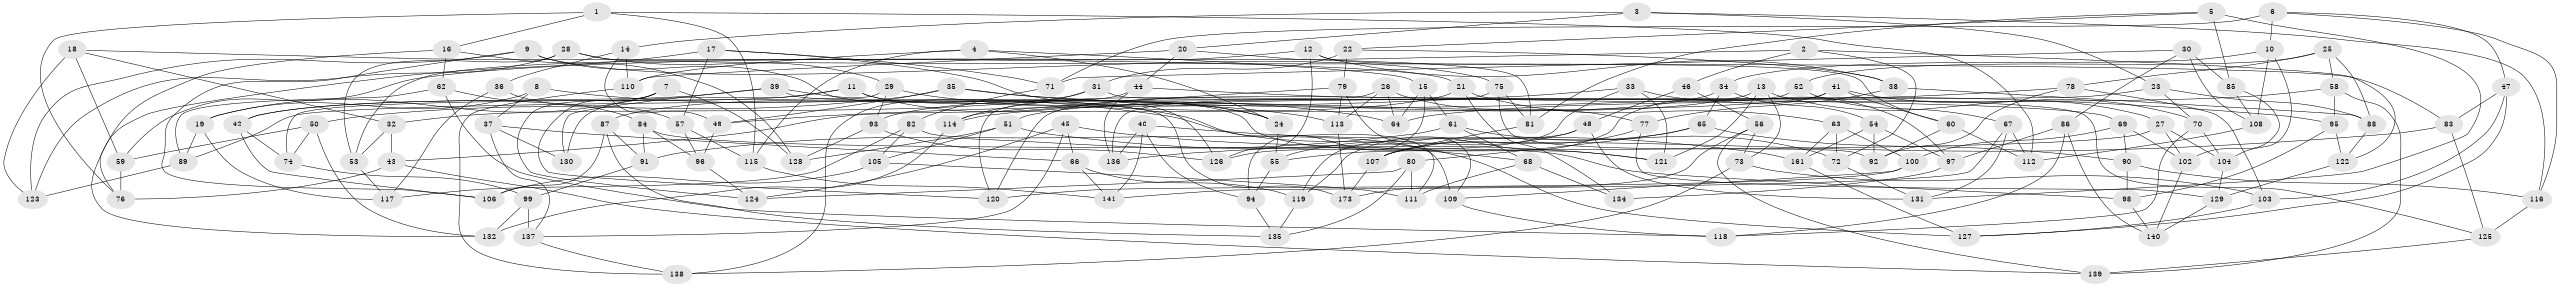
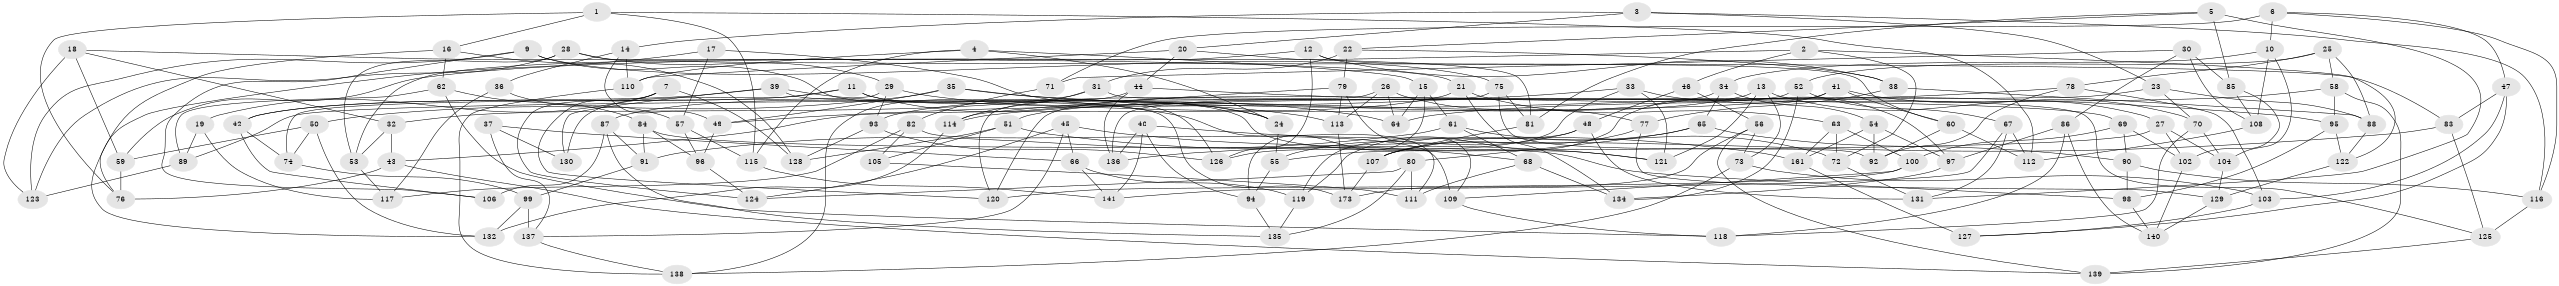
  graph {
    node [color=gray90 style=filled]
    1
    16
    76
    112
    115
    128
    62
    141
    2
    46
    59
    72
    122
    48
    56
    131
    129
    3
    14
    20
    23
    116
    110
    36
    49
    81
    44
    89
    70
    88
    125
    4
    15
    24
    61
    64
    94
    55
    138
    5
    22
    85
    38
    31
    79
    107
    108
    102
    6
    10
    47
    71
    34
    104
    127
    83
    103
    82
    7
    19
    120
    124
    117
-   8
    37
    130
    66
    137
    9
    75
    106
    123
    126
    136
    92
    93
    54
    65
    11
    42
    121
    74
    12
    53
    60
    77
    13
    27
    51
    73
    105
    57
    96
    68
    91
    135
    84
    118
    17
    132
    18
    21
    32
    63
    87
    134
    43
    69
    n109 [label=161]
    100
    114
    113
    109
    25
    52
    58
    78
    67
    95
    139
    26
    n122 [label=173]
    140
    28
    29
    99
    30
    86
    97
    33
    80
    90
    35
    50
    98
    119
    39
    111
    40
    41
    45
    1 -- 16
    1 -- 76
    1 -- 112
    1 -- 115
    16 -- 76
    16 -- 128
    16 -- 62
    115 -- 141
    62 -- 89
    62 -- 84
    62 -- 118
    2 -- 46
    2 -- 59
    2 -- 72
    2 -- 122
    46 -- 48
    46 -- 56
    59 -- 76
    72 -- 131
    122 -- 129
    48 -- 131
    48 -- 55
    48 -- 119
    56 -- 73
    56 -- 139
    56 -- n122
    129 -- 140
    3 -- 14
    3 -- 20
    3 -- 23
    3 -- 116
    14 -- 110
    14 -- 36
    14 -- 49
    20 -- 110
    20 -- 81
    20 -- 44
    23 -- 89
    23 -- 70
    23 -- 88
    116 -- 125
    110 -- 138
    36 -- 117
    36 -- 57
    49 -- 96
    81 -- 107
    44 -- 138
    44 -- 136
    44 -- 69
    89 -- 123
    70 -- 104
    70 -- 118
    88 -- 122
    125 -- 139
    4 -- 115
    4 -- 110
    4 -- 15
    4 -- 24
    15 -- 61
    15 -- 64
    15 -- 94
    24 -- 55
    61 -- 72
    61 -- 68
    61 -- 91
    94 -- 135
    55 -- 94
    5 -- 131
    5 -- 81
    5 -- 22
    5 -- 85
    22 -- 38
    22 -- 31
    22 -- 79
    85 -- 108
    85 -- 102
    38 -- 88
    38 -- 77
    31 -- 125
    31 -- 32
    31 -- 114
    79 -- 114
    79 -- 113
    79 -- 109
    107 -- n122
    108 -- 112
    102 -- 140
    6 -- 116
    6 -- 10
    6 -- 47
    6 -- 71
    10 -- 108
    10 -- 34
    10 -- 104
    47 -- 127
    47 -- 83
    47 -- 103
    71 -- 82
    34 -- 93
    34 -- 54
    34 -- 65
    104 -- 129
    83 -- 125
    83 -- 136
    103 -- 127
    82 -- 117
    82 -- 105
    82 -- 109
    7 -- 128
    7 -- 19
    7 -- 120
    7 -- 124
    19 -- 89
    19 -- 117
-   8 -- 127
-   8 -- 19
-   8 -- 37
    37 -- 130
    37 -- 66
    37 -- 137
    66 -- 141
    66 -- 119
    137 -- 138
    9 -- 75
    9 -- 106
    9 -- 123
    9 -- 126
    75 -- 81
    75 -- 136
    75 -- 92
    93 -- 128
    93 -- 126
    54 -- 92
    54 -- n109
    54 -- 97
    65 -- 107
    65 -- 80
    65 -- 90
    11 -- 24
    11 -- 130
    11 -- 42
    11 -- 121
    42 -- 106
    42 -- 74
    74 -- 99
    12 -- 38
    12 -- 126
    12 -- 53
    12 -- 60
    53 -- 117
    60 -- 112
    60 -- 92
    77 -- 129
    77 -- 107
    13 -- 121
    13 -- 27
    13 -- 51
    13 -- 73
    27 -- 55
    27 -- 102
    27 -- 104
    51 -- 128
    51 -- 121
    51 -- 105
    73 -- 138
    73 -- 103
-   105 -- 106
    105 -- 111
    57 -- 115
    57 -- 96
    96 -- 124
    68 -- 134
    68 -- 111
    91 -- 99
    84 -- 96
    84 -- 91
    84 -- 98
    17 -- 24
-   17 -- 71
    17 -- 57
    17 -- 132
    18 -- 59
    18 -- 123
    18 -- 21
    18 -- 32
    21 -- 63
    21 -- 87
    21 -- 134
    32 -- 53
    32 -- 43
    63 -- 72
    63 -- n109
    63 -- 100
    87 -- 106
    87 -- 91
    87 -- 135
    43 -- 76
    43 -- 139
    69 -- 102
    69 -- 100
    69 -- 90
    n109 -- 127
    100 -- 120
    100 -- 109
    114 -- 132
    113 -- n122
    109 -- 118
    25 -- 88
    25 -- 52
    25 -- 58
    25 -- 78
    52 -- 120
+   52 -- 134
    52 -- 67
    58 -- 64
    58 -- 95
    58 -- 139
    78 -- 103
    78 -- 92
    78 -- 114
    67 -- 112
    67 -- 141
    67 -- 131
    95 -- 122
    95 -- 98
    26 -- 64
    26 -- 120
    26 -- 77
    26 -- 113
    28 -- 83
    28 -- 123
    28 -- 53
    28 -- 29
    29 -- 93
    29 -- 74
    29 -- 113
    99 -- 137
    99 -- 132
    30 -- 85
    30 -- 108
    30 -- 71
    30 -- 86
    86 -- 118
    86 -- 140
    86 -- 97
    97 -- 134
    33 -- 49
    33 -- 126
    33 -- 121
    33 -- 97
    80 -- 124
    80 -- 135
    80 -- 111
    90 -- 116
    90 -- 98
    35 -- 49
    35 -- 64
    35 -- 95
    35 -- 50
    50 -- 59
    50 -- 74
    50 -- 132
    98 -- 140
    119 -- 135
    39 -- 130
    39 -- 42
    39 -- n122
    39 -- 111
    40 -- 141
    40 -- 94
    40 -- 136
    40 -- n109
    41 -- 70
    41 -- 60
    41 -- 43
    41 -- 119
    45 -- 124
    45 -- 66
    45 -- 137
    45 -- 68
  }
